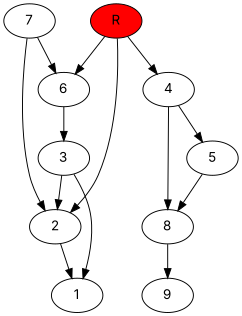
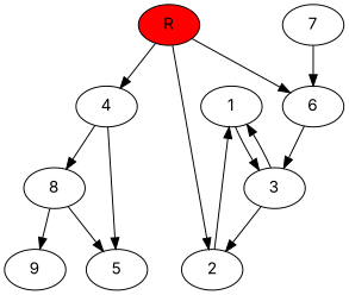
  digraph {
    fontname=Inter
    node [fontname=Inter]
    edge [fontname=Inter]
    1
    3
    2
    4
    5
    8
    9
    6
    7
    R [fillcolor="#ff0000" style=filled]
+   1 -> 3
    3 -> 1
    3 -> 2
    2 -> 1
    4 -> 5
    4 -> 8
-   5 -> 8
+   8 -> 5
    8 -> 9
    6 -> 3
-   7 -> 2
    7 -> 6
    R -> 2
    R -> 4
    R -> 6
  }
